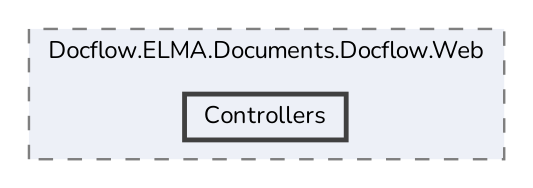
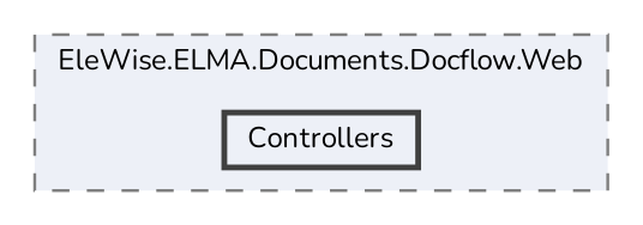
  digraph {
    compound=true
    fontname=Nunito
    n1 [color=grey25 fillcolor="#edf0f7" fontname=Nunito fontsize=10 height=0.2 label=Controllers shape=box style="filled,bold" width=0.4]
    subgraph cluster_1 {
      bgcolor="#edf0f7"
      fontsize=10
-     label="Docflow.ELMA.Documents.Docflow.Web"
+     label="EleWise.ELMA.Documents.Docflow.Web"
      pencolor=grey50
      style="filled,dashed"
      n1
    }
  }
